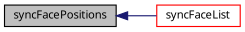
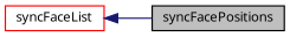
  digraph {
    rankdir=LR
    fontname="Noto Sans"
    node [fontname="Noto Sans" fontsize=10 shape=record]
    n1 [color=black fillcolor=grey75 fontcolor=black height=0.2 label=syncFacePositions style=filled width=0.4]
    n2 [color=red height=0.2 label=syncFaceList width=0.4]
-   n1 -> n2 [color=midnightblue dir=back fontname="Noto Sans" fontsize=10 labelfontname=FreeSans labelfontsize=10 style=solid]
+   n2 -> n1 [color=midnightblue dir=back fontname="Noto Sans" fontsize=10 labelfontname=FreeSans labelfontsize=10 style=solid]
  }
